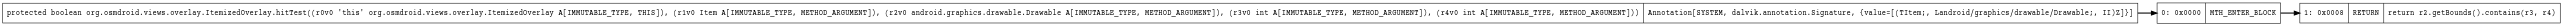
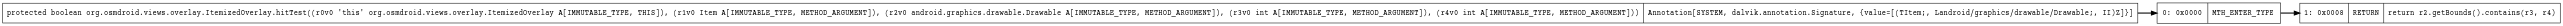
  digraph {
    rankdir=LR
    fontname="Courier Prime"
    node [shape=record fontname="Courier Prime"]
    edge [style=bold fontname="Courier Prime"]
-   n1 [label="{0\:\ 0x0000|MTH_ENTER_BLOCK\l}"]
+   n1 [label="{0\:\ 0x0000|MTH_ENTER_TYPE\l}"]
    n2 [label="{1\:\ 0x0008|RETURN\l|return r2.getBounds().contains(r3, r4)\l}"]
    n3 [label="{protected boolean org.osmdroid.views.overlay.ItemizedOverlay.hitTest((r0v0 'this' org.osmdroid.views.overlay.ItemizedOverlay A[IMMUTABLE_TYPE, THIS]), (r1v0 Item A[IMMUTABLE_TYPE, METHOD_ARGUMENT]), (r2v0 android.graphics.drawable.Drawable A[IMMUTABLE_TYPE, METHOD_ARGUMENT]), (r3v0 int A[IMMUTABLE_TYPE, METHOD_ARGUMENT]), (r4v0 int A[IMMUTABLE_TYPE, METHOD_ARGUMENT]))  | Annotation[SYSTEM, dalvik.annotation.Signature, \{value=[(TItem;, Landroid\/graphics\/drawable\/Drawable;, II)Z]\}]\l}"]
    n1 -> n2
    n3 -> n1
  }
